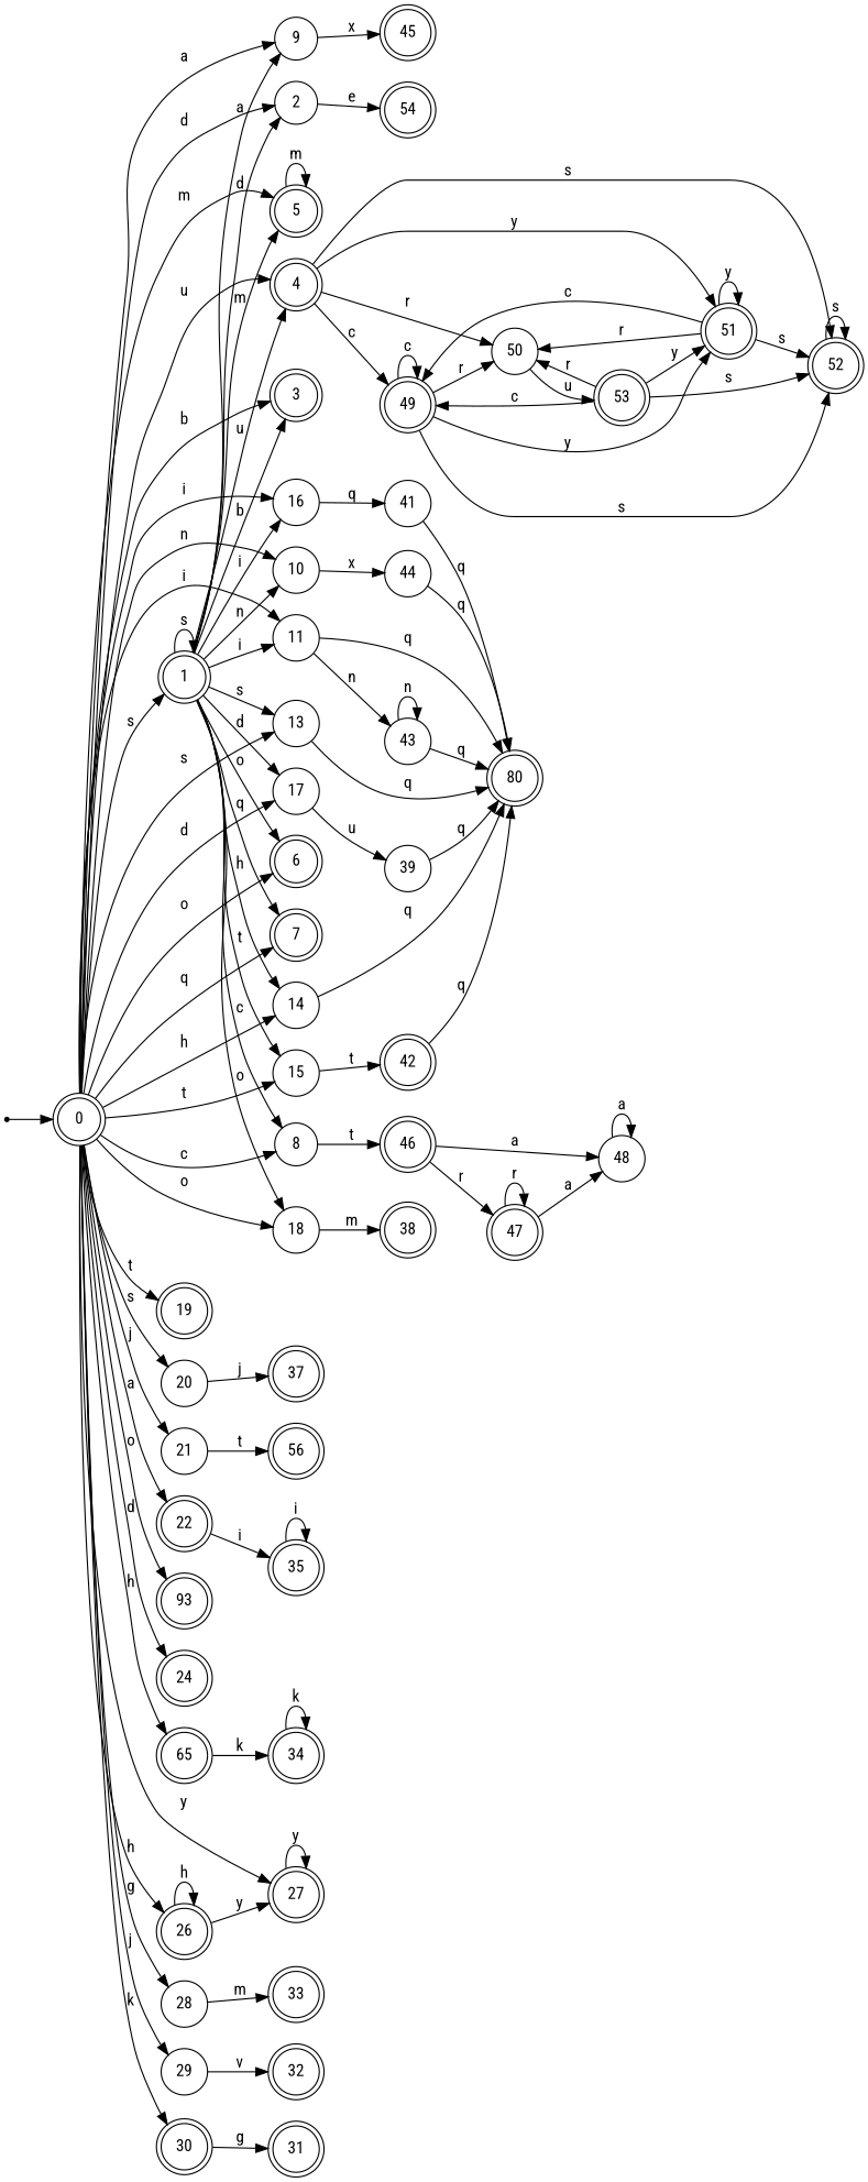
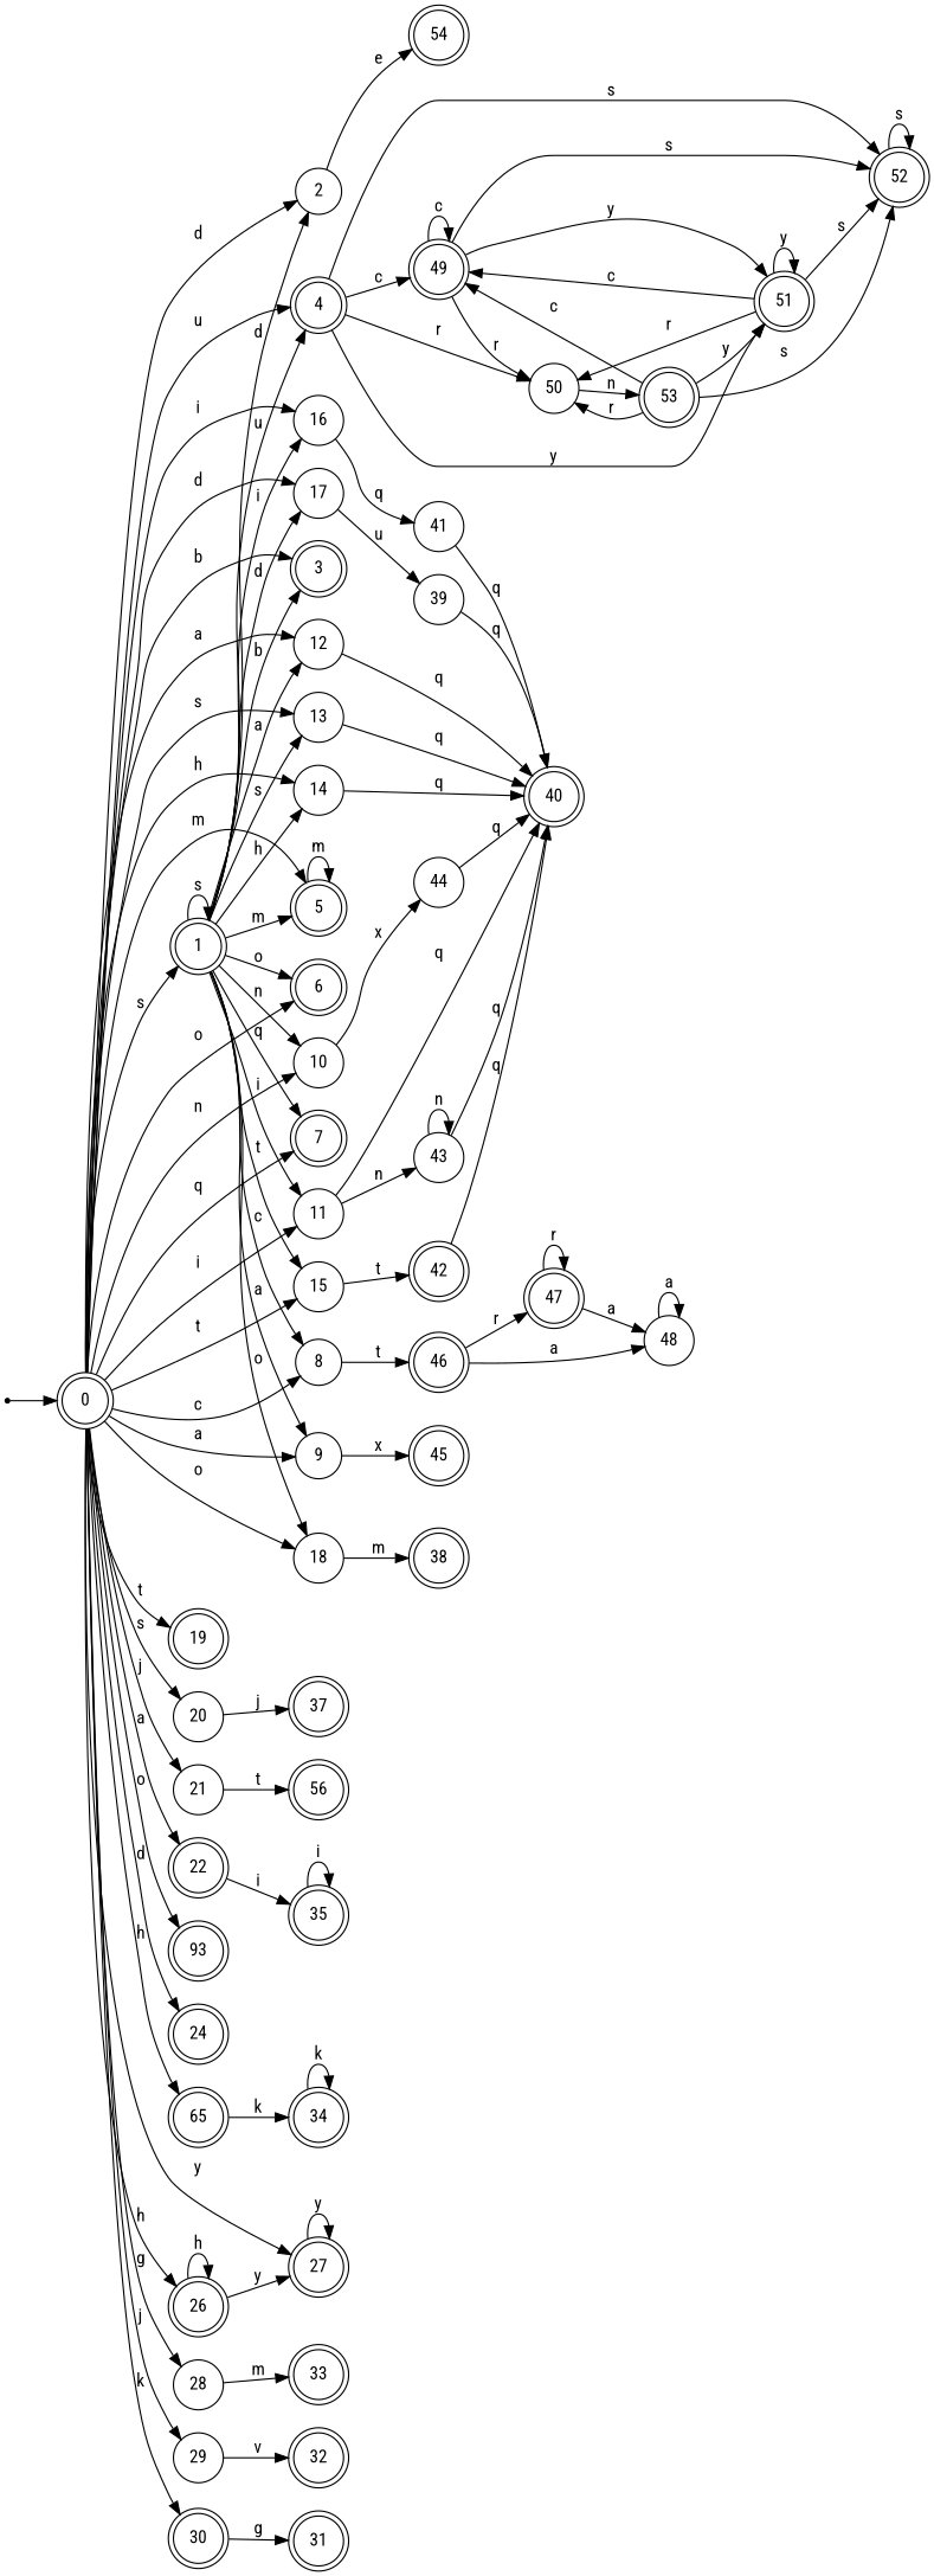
  digraph {
    fontname="Roboto Condensed"
    rankdir=LR
    node [fontname="Roboto Condensed" shape=doublecircle]
    edge [fontname="Roboto Condensed"]
    dummy0 [shape=point]
    0
    1
    2 [shape=circle]
    3
    4
    5
    6
    7
    8 [shape=circle]
    9 [shape=circle]
    10 [shape=circle]
    11 [shape=circle]
+   12 [shape=circle]
    13 [shape=circle]
    14 [shape=circle]
    15 [shape=circle]
    16 [shape=circle]
    17 [shape=circle]
    18 [shape=circle]
    19
    20 [shape=circle]
    21 [shape=circle]
    22
    n25 [label=93]
    24
    n27 [label=65]
    26
    27
    28 [shape=circle]
    29 [shape=circle]
    30
    54
    49
    50 [shape=circle]
    51
    52
    46
    45
    44 [shape=circle]
-   40 [label=80]
+   40
    43 [shape=circle]
    42
    41 [shape=circle]
    39 [shape=circle]
    38
    37
    n48 [label=56]
    35
    34
    33
    32
    31
    53
    47
    48 [shape=circle]
    dummy0 -> 0
    0 -> 1 [label=s]
    0 -> 2 [label=d]
    0 -> 3 [label=b]
    0 -> 4 [label=u]
    0 -> 5 [label=m]
    0 -> 6 [label=o]
    0 -> 7 [label=q]
    0 -> 8 [label=c]
    0 -> 9 [label=a]
    0 -> 10 [label=n]
    0 -> 11 [label=i]
+   0 -> 12 [label=a]
    0 -> 13 [label=s]
    0 -> 14 [label=h]
    0 -> 15 [label=t]
    0 -> 16 [label=i]
    0 -> 17 [label=d]
    0 -> 18 [label=o]
    0 -> 19 [label=t]
    0 -> 20 [label=s]
    0 -> 21 [label=j]
    0 -> 22 [label=a]
    0 -> n25 [label=o]
    0 -> 24 [label=d]
    0 -> n27 [label=h]
    0 -> 26 [label=h]
    0 -> 27 [label=y]
    0 -> 28 [label=g]
    0 -> 29 [label=j]
    0 -> 30 [label=k]
    1 -> 1 [label=s]
    1 -> 2 [label=d]
    1 -> 3 [label=b]
    1 -> 4 [label=u]
    1 -> 5 [label=m]
    1 -> 6 [label=o]
    1 -> 7 [label=q]
    1 -> 8 [label=c]
    1 -> 9 [label=a]
    1 -> 10 [label=n]
    1 -> 11 [label=i]
+   1 -> 12 [label=a]
    1 -> 13 [label=s]
    1 -> 14 [label=h]
    1 -> 15 [label=t]
    1 -> 16 [label=i]
    1 -> 17 [label=d]
    1 -> 18 [label=o]
    2 -> 54 [label=e]
    4 -> 49 [label=c]
    4 -> 50 [label=r]
    4 -> 51 [label=y]
    4 -> 52 [label=s]
    5 -> 5 [label=m]
    8 -> 46 [label=t]
    9 -> 45 [label=x]
    10 -> 44 [label=x]
    11 -> 40 [label=q]
    11 -> 43 [label=n]
+   12 -> 40 [label=q]
    13 -> 40 [label=q]
    14 -> 40 [label=q]
    15 -> 42 [label=t]
    16 -> 41 [label=q]
    17 -> 39 [label=u]
    18 -> 38 [label=m]
    20 -> 37 [label=j]
    21 -> n48 [label=t]
    22 -> 35 [label=i]
    n27 -> 34 [label=k]
    26 -> 26 [label=h]
    26 -> 27 [label=y]
    27 -> 27 [label=y]
    28 -> 33 [label=m]
    29 -> 32 [label=v]
    30 -> 31 [label=g]
    49 -> 49 [label=c]
    49 -> 50 [label=r]
    49 -> 51 [label=y]
    49 -> 52 [label=s]
-   50 -> 53 [label=u]
+   50 -> 53 [label=n]
    51 -> 49 [label=c]
    51 -> 50 [label=r]
    51 -> 51 [label=y]
    51 -> 52 [label=s]
    52 -> 52 [label=s]
    46 -> 47 [label=r]
    46 -> 48 [label=a]
    44 -> 40 [label=q]
    43 -> 40 [label=q]
    43 -> 43 [label=n]
    42 -> 40 [label=q]
    41 -> 40 [label=q]
    39 -> 40 [label=q]
    35 -> 35 [label=i]
    34 -> 34 [label=k]
    53 -> 49 [label=c]
    53 -> 50 [label=r]
    53 -> 51 [label=y]
    53 -> 52 [label=s]
    47 -> 47 [label=r]
    47 -> 48 [label=a]
    48 -> 48 [label=a]
  }
